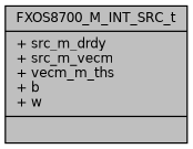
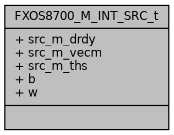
  digraph {
-   n1 [color=black fillcolor=grey75 fontcolor=black fontname=Helvetica fontsize=10 height=0.2 label="{FXOS8700_M_INT_SRC_t\n|+ src_m_drdy\l+ src_m_vecm\l+ vecm_m_ths\l+ b\l+ w\l|}" shape=record style=filled width=0.4]
+   n1 [color=black fillcolor=grey75 fontcolor=black fontname=Helvetica fontsize=10 height=0.2 label="{FXOS8700_M_INT_SRC_t\n|+ src_m_drdy\l+ src_m_vecm\l+ src_m_ths\l+ b\l+ w\l|}" shape=record style=filled width=0.4]
  }
